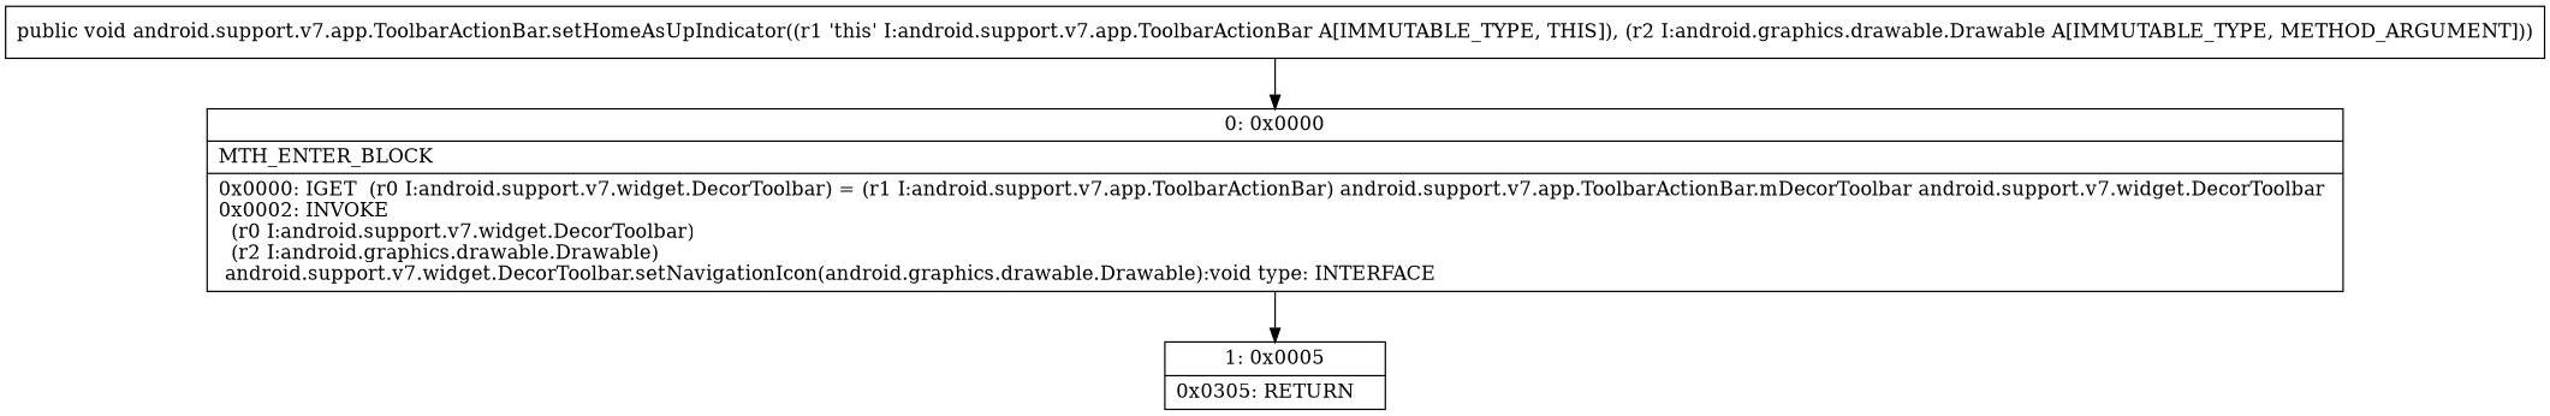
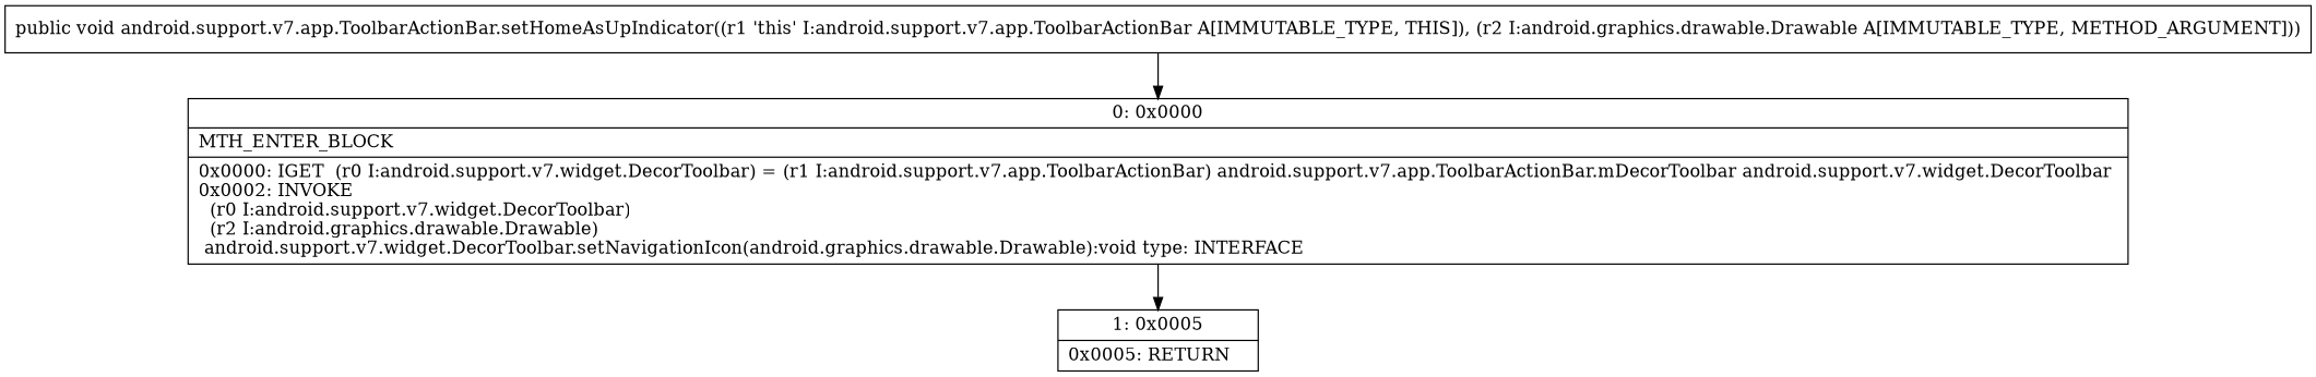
  digraph {
    node [shape=record]
    n1 [label="{0\:\ 0x0000|MTH_ENTER_BLOCK\l|0x0000: IGET  (r0 I:android.support.v7.widget.DecorToolbar) = (r1 I:android.support.v7.app.ToolbarActionBar) android.support.v7.app.ToolbarActionBar.mDecorToolbar android.support.v7.widget.DecorToolbar \l0x0002: INVOKE  \l  (r0 I:android.support.v7.widget.DecorToolbar)\l  (r2 I:android.graphics.drawable.Drawable)\l android.support.v7.widget.DecorToolbar.setNavigationIcon(android.graphics.drawable.Drawable):void type: INTERFACE \l}"]
-   n2 [label="{1\:\ 0x0005|0x0305: RETURN   \l}"]
+   n2 [label="{1\:\ 0x0005|0x0005: RETURN   \l}"]
    n3 [label="{public void android.support.v7.app.ToolbarActionBar.setHomeAsUpIndicator((r1 'this' I:android.support.v7.app.ToolbarActionBar A[IMMUTABLE_TYPE, THIS]), (r2 I:android.graphics.drawable.Drawable A[IMMUTABLE_TYPE, METHOD_ARGUMENT])) }"]
    n1 -> n2
    n3 -> n1
  }
